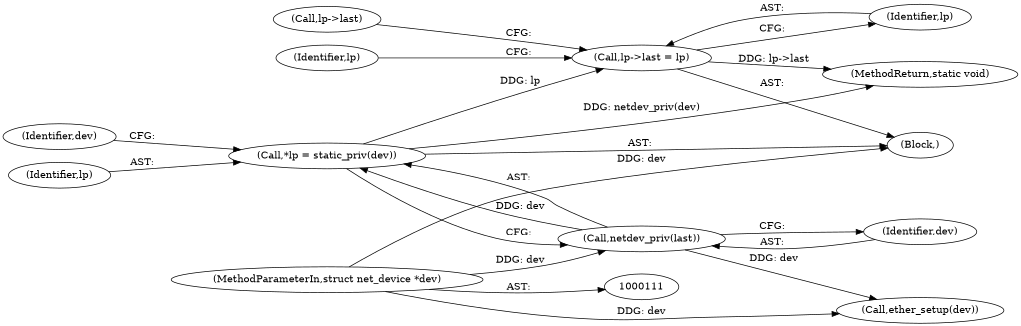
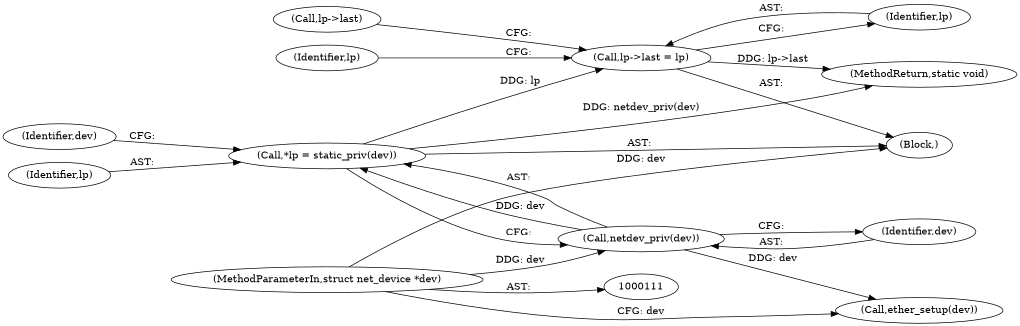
  digraph {
    rankdir=LR
    n1 [label="(Call,lp->last = lp)"]
    n2 [label="(Block,)"]
    n3 [label="(Identifier,lp)"]
    n4 [label="(MethodReturn,static void)"]
    n5 [label="(Call,*lp = static_priv(dev))"]
-   n6 [label="(Call,netdev_priv(last))"]
+   n6 [label="(Call,netdev_priv(dev))"]
    n7 [label="(Identifier,dev)"]
    n8 [label="(Call,ether_setup(dev))"]
    n9 [label="(MethodParameterIn,struct net_device *dev)"]
    1000111
    n11 [label="(Identifier,dev)"]
    n12 [label="(Call,lp->last)"]
    n13 [label="(Identifier,lp)"]
    n14 [label="(Identifier,lp)"]
    n1 -> n2 [label="AST: "]
    n1 -> n3 [label="CFG: "]
    n1 -> n4 [label="DDG: lp->last"]
    n3 -> n1 [label="AST: "]
    n5 -> n1 [label="DDG: lp"]
    n5 -> n2 [label="AST: "]
    n5 -> n4 [label="DDG: netdev_priv(dev)"]
    n5 -> n6 [label="CFG: "]
    n6 -> n5 [label="AST: "]
    n6 -> n5 [label="DDG: dev"]
    n6 -> n7 [label="CFG: "]
    n6 -> n8 [label="DDG: dev"]
    n7 -> n6 [label="AST: "]
    n9 -> n2 [label="DDG: dev"]
    n9 -> n6 [label="DDG: dev"]
-   n9 -> n8 [label="DDG: dev"]
+   n9 -> n8 [label="CFG: dev"]
    n9 -> 1000111 [label="AST: "]
    n11 -> n5 [label="CFG: "]
    n12 -> n1 [label="CFG: "]
    n13 -> n1 [label="CFG: "]
    n14 -> n5 [label="AST: "]
  }
